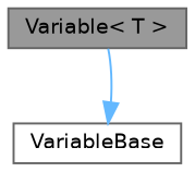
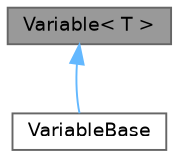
  digraph {
    node [color=gray40 fontname=Helvetica fontsize=10 shape=box style=filled]
    n1 [fillcolor=grey60 fontcolor=black height=0.2 label="Variable\< T \>" width=0.4]
    n2 [fillcolor=white height=0.2 label=VariableBase width=0.4]
-   n2 -> n1 [color=steelblue1 dir=back fontname=Helvetica fontsize=10 labelfontname=Helvetica labelfontsize=10 style=solid]
+   n1 -> n2 [color=steelblue1 dir=back fontname=Helvetica fontsize=10 labelfontname=Helvetica labelfontsize=10 style=solid]
  }
